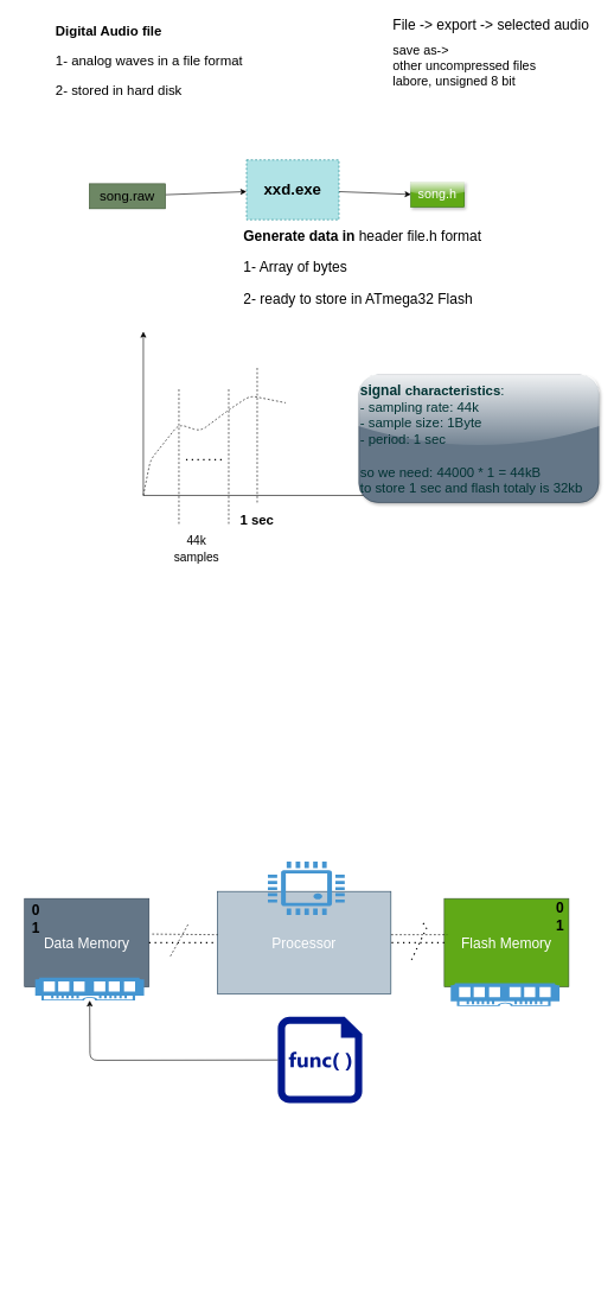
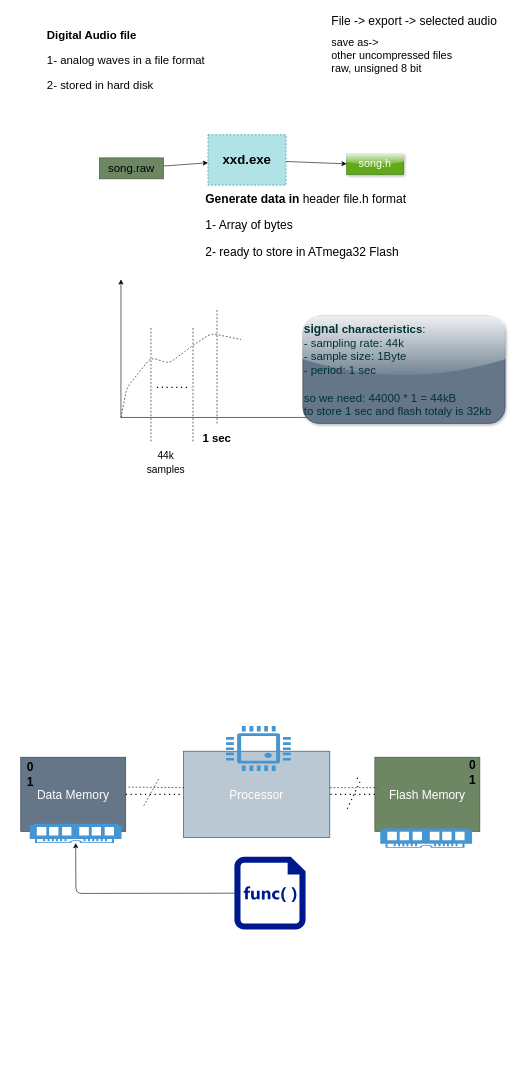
  <mxCell id="0" />
  <mxCell id="1" parent="0" />
  <mxCell id="2" style="edgeStyle=none;html=1;entryX=0;entryY=0.5;entryDx=0;entryDy=0;fontSize=17;" parent="1" source="3" target="6" edge="1"><mxGeometry relative="1" as="geometry" /></mxCell>
  <mxCell id="3" value="&lt;font color=&quot;#000000&quot; style=&quot;font-size: 22px;&quot;&gt;&lt;b&gt;xxd.exe&lt;/b&gt;&lt;/font&gt;" style="rounded=0;whiteSpace=wrap;html=1;fillColor=#b0e3e6;strokeColor=#0e8088;dashed=1;" parent="1" vertex="1"><mxGeometry x="346" y="224" width="130" height="84" as="geometry" /></mxCell>
  <mxCell id="4" style="edgeStyle=none;html=1;fontSize=17;" parent="1" source="5" target="3" edge="1"><mxGeometry relative="1" as="geometry" /></mxCell>
- <mxCell id="5" value="&lt;span style=&quot;color: rgb(0, 0, 0); font-size: 19px;&quot;&gt;song.raw&lt;/span&gt;" style="text;html=1;strokeColor=#3A5431;fillColor=#6d8764;align=center;verticalAlign=middle;whiteSpace=wrap;rounded=0;fontSize=18;fontColor=#ffffff;" parent="1" vertex="1"><mxGeometry x="125" y="257.5" width="107" height="35" as="geometry" /></mxCell>
- <mxCell id="6" value="song.h" style="text;html=1;align=center;verticalAlign=middle;whiteSpace=wrap;rounded=0;fontSize=18;shadow=1;glass=1;fillColor=#60a917;strokeColor=#2D7600;fontColor=#ffffff;" parent="1" vertex="1"><mxGeometry x="577" y="255" width="75" height="35" as="geometry" /></mxCell>
- <mxCell id="7" value="&lt;h1 style=&quot;font-size: 19px;&quot;&gt;&lt;font style=&quot;font-size: 19px;&quot;&gt;Digital Audio file&lt;/font&gt;&lt;/h1&gt;&lt;p style=&quot;font-size: 19px;&quot;&gt;&lt;font style=&quot;font-size: 19px;&quot;&gt;1- analog waves in a file format&lt;/font&gt;&lt;/p&gt;&lt;p style=&quot;font-size: 19px;&quot;&gt;&lt;font style=&quot;font-size: 19px;&quot;&gt;2- stored in hard disk&lt;/font&gt;&lt;/p&gt;" style="text;html=1;strokeColor=none;fillColor=none;spacing=5;spacingTop=-20;whiteSpace=wrap;overflow=hidden;rounded=0;fontSize=18;" parent="1" vertex="1"><mxGeometry x="73" y="30" width="300" height="120" as="geometry" /></mxCell>
- <mxCell id="8" value="&lt;h1 style=&quot;font-size: 20px;&quot;&gt;&lt;span style=&quot;font-weight: normal;&quot;&gt;File -&amp;gt; export -&amp;gt; selected audio&lt;/span&gt;&lt;/h1&gt;&lt;h1 style=&quot;font-size: 20px;&quot;&gt;&lt;div style=&quot;font-size: 18px; font-weight: 400;&quot;&gt;&lt;span style=&quot;&quot;&gt;&#09;&lt;/span&gt;save as-&amp;gt;&amp;nbsp;&lt;/div&gt;&lt;div style=&quot;font-size: 18px; font-weight: 400;&quot;&gt;&lt;span style=&quot;&quot;&gt;&#09;&lt;/span&gt;&lt;span style=&quot;&quot;&gt;&#09;&lt;/span&gt;other uncompressed files&lt;br&gt;&lt;/div&gt;&lt;div style=&quot;font-size: 18px; font-weight: 400;&quot;&gt;&lt;span style=&quot;&quot;&gt;&#09;&lt;/span&gt;&lt;span style=&quot;&quot;&gt;&#09;&lt;/span&gt;labore, unsigned 8 bit&lt;/div&gt;&lt;/h1&gt;" style="text;html=1;strokeColor=none;fillColor=none;spacing=5;spacingTop=-20;whiteSpace=wrap;overflow=hidden;rounded=0;fontSize=18;" parent="1" vertex="1"><mxGeometry x="547" y="20" width="292" height="125" as="geometry" /></mxCell>
+ <mxCell id="5" value="&lt;span style=&quot;color: rgb(0, 0, 0); font-size: 19px;&quot;&gt;song.raw&lt;/span&gt;" style="text;html=1;strokeColor=#3A5431;fillColor=#6d8764;align=center;verticalAlign=middle;whiteSpace=wrap;rounded=0;fontSize=18;fontColor=#ffffff;" parent="1" vertex="1"><mxGeometry x="165" y="262.5" width="107" height="35" as="geometry" /></mxCell>
+ <mxCell id="6" value="song.h" style="text;html=1;align=center;verticalAlign=middle;whiteSpace=wrap;rounded=0;fontSize=18;shadow=1;glass=1;fillColor=#60a917;strokeColor=#2D7600;fontColor=#ffffff;" parent="1" vertex="1"><mxGeometry x="577" y="255" width="95" height="35" as="geometry" /></mxCell>
+ <mxCell id="7" value="&lt;h1 style=&quot;font-size: 19px;&quot;&gt;&lt;font style=&quot;font-size: 19px;&quot;&gt;Digital Audio file&lt;/font&gt;&lt;/h1&gt;&lt;p style=&quot;font-size: 19px;&quot;&gt;&lt;font style=&quot;font-size: 19px;&quot;&gt;1- analog waves in a file format&lt;/font&gt;&lt;/p&gt;&lt;p style=&quot;font-size: 19px;&quot;&gt;&lt;font style=&quot;font-size: 19px;&quot;&gt;2- stored in hard disk&lt;/font&gt;&lt;/p&gt;" style="text;html=1;strokeColor=none;fillColor=none;spacing=5;spacingTop=-20;whiteSpace=wrap;overflow=hidden;rounded=0;fontSize=18;" parent="1" vertex="1"><mxGeometry x="73" y="45" width="300" height="120" as="geometry" /></mxCell>
+ <mxCell id="8" value="&lt;h1 style=&quot;font-size: 20px;&quot;&gt;&lt;span style=&quot;font-weight: normal;&quot;&gt;File -&amp;gt; export -&amp;gt; selected audio&lt;/span&gt;&lt;/h1&gt;&lt;h1 style=&quot;font-size: 20px;&quot;&gt;&lt;div style=&quot;font-size: 18px; font-weight: 400;&quot;&gt;&lt;span style=&quot;&quot;&gt;&#09;&lt;/span&gt;save as-&amp;gt;&amp;nbsp;&lt;/div&gt;&lt;div style=&quot;font-size: 18px; font-weight: 400;&quot;&gt;&lt;span style=&quot;&quot;&gt;&#09;&lt;/span&gt;&lt;span style=&quot;&quot;&gt;&#09;&lt;/span&gt;other uncompressed files&lt;br&gt;&lt;/div&gt;&lt;div style=&quot;font-size: 18px; font-weight: 400;&quot;&gt;&lt;span style=&quot;&quot;&gt;&#09;&lt;/span&gt;&lt;span style=&quot;&quot;&gt;&#09;&lt;/span&gt;raw, unsigned 8 bit&lt;/div&gt;&lt;/h1&gt;" style="text;html=1;strokeColor=none;fillColor=none;spacing=5;spacingTop=-20;whiteSpace=wrap;overflow=hidden;rounded=0;fontSize=18;" parent="1" vertex="1"><mxGeometry x="547" y="20" width="292" height="125" as="geometry" /></mxCell>
  <mxCell id="9" value="&lt;h1 style=&quot;font-size: 20px;&quot;&gt;&lt;br&gt;&lt;/h1&gt;" style="text;html=1;strokeColor=none;fillColor=none;spacing=5;spacingTop=-20;whiteSpace=wrap;overflow=hidden;rounded=0;fontSize=18;" parent="1" vertex="1"><mxGeometry x="331" y="329" width="300" height="125" as="geometry" /></mxCell>
  <mxCell id="10" value="" style="endArrow=classic;html=1;fontSize=19;" parent="1" edge="1"><mxGeometry width="50" height="50" relative="1" as="geometry"><mxPoint x="201" y="695" as="sourcePoint" /><mxPoint x="201" y="465" as="targetPoint" /></mxGeometry></mxCell>
  <mxCell id="11" value="" style="endArrow=classic;html=1;fontSize=19;" parent="1" edge="1"><mxGeometry width="50" height="50" relative="1" as="geometry"><mxPoint x="201" y="695" as="sourcePoint" /><mxPoint x="531" y="695" as="targetPoint" /></mxGeometry></mxCell>
  <mxCell id="12" value="" style="endArrow=none;dashed=1;html=1;fontSize=19;" parent="1" edge="1"><mxGeometry width="50" height="50" relative="1" as="geometry"><mxPoint x="201" y="695" as="sourcePoint" /><mxPoint x="401" y="565" as="targetPoint" /><Array as="points"><mxPoint x="211" y="645" /><mxPoint x="251" y="595" /><mxPoint x="281" y="605" /><mxPoint x="321" y="575" /><mxPoint x="351" y="555" /></Array></mxGeometry></mxCell>
  <mxCell id="13" value="" style="endArrow=none;dashed=1;html=1;fontSize=19;" parent="1" edge="1"><mxGeometry width="50" height="50" relative="1" as="geometry"><mxPoint x="361" y="705" as="sourcePoint" /><mxPoint x="361" y="515" as="targetPoint" /></mxGeometry></mxCell>
  <mxCell id="14" value="&lt;b&gt;1 sec&lt;/b&gt;" style="text;html=1;strokeColor=none;fillColor=none;align=center;verticalAlign=middle;whiteSpace=wrap;rounded=0;fontSize=19;" parent="1" vertex="1"><mxGeometry x="331" y="715" width="60" height="30" as="geometry" /></mxCell>
  <mxCell id="15" value="" style="endArrow=none;dashed=1;html=1;fontSize=19;" parent="1" edge="1"><mxGeometry width="50" height="50" relative="1" as="geometry"><mxPoint x="251" y="735" as="sourcePoint" /><mxPoint x="251" y="545" as="targetPoint" /></mxGeometry></mxCell>
  <mxCell id="16" value="" style="endArrow=none;dashed=1;html=1;fontSize=19;" parent="1" edge="1"><mxGeometry width="50" height="50" relative="1" as="geometry"><mxPoint x="321" y="735" as="sourcePoint" /><mxPoint x="321" y="545" as="targetPoint" /></mxGeometry></mxCell>
  <mxCell id="17" value="" style="endArrow=none;dashed=1;html=1;dashPattern=1 3;strokeWidth=2;fontSize=19;" parent="1" edge="1"><mxGeometry width="50" height="50" relative="1" as="geometry"><mxPoint x="261" y="645" as="sourcePoint" /><mxPoint x="311" y="645" as="targetPoint" /></mxGeometry></mxCell>
  <mxCell id="18" value="&lt;font style=&quot;font-size: 17px;&quot;&gt;44k samples&lt;/font&gt;" style="text;html=1;strokeColor=none;fillColor=none;align=center;verticalAlign=middle;whiteSpace=wrap;rounded=0;fontSize=19;" parent="1" vertex="1"><mxGeometry x="246" y="755" width="60" height="30" as="geometry" /></mxCell>
  <mxCell id="19" value="&lt;h1 style=&quot;font-size: 20px;&quot;&gt;Generate data in&amp;nbsp;&lt;span style=&quot;background-color: initial; font-weight: normal;&quot;&gt;header file.h format&lt;/span&gt;&lt;/h1&gt;&lt;p style=&quot;font-size: 20px;&quot;&gt;&lt;font style=&quot;font-size: 20px;&quot;&gt;1- Array of bytes&lt;/font&gt;&lt;/p&gt;&lt;p style=&quot;font-size: 20px;&quot;&gt;2- ready to store in ATmega32 Flash&lt;/p&gt;&lt;p style=&quot;font-size: 20px;&quot;&gt;&lt;br&gt;&lt;/p&gt;" style="text;html=1;strokeColor=none;fillColor=none;spacing=5;spacingTop=-20;whiteSpace=wrap;overflow=hidden;rounded=0;fontSize=18;" parent="1" vertex="1"><mxGeometry x="337" y="316" width="388" height="151" as="geometry" /></mxCell>
  <mxCell id="20" value="&lt;font color=&quot;#003333&quot;&gt;&lt;font style=&quot;font-size: 20px;&quot;&gt;&lt;b&gt;signal &lt;/b&gt;&lt;/font&gt;&lt;b&gt;characteristics&lt;/b&gt;: &lt;br&gt;- sampling rate: 44k&lt;br&gt;- sample size: 1Byte&lt;br&gt;- period: 1 sec&lt;br&gt;&lt;br&gt;so we need: 44000 * 1 = 44kB&lt;br&gt;to store 1 sec and flash totaly is 32kb&amp;nbsp;&lt;/font&gt;" style="text;html=1;strokeColor=#314354;fillColor=#647687;align=left;verticalAlign=middle;whiteSpace=wrap;rounded=1;fontSize=19;fontColor=#ffffff;glass=1;shadow=1;" parent="1" vertex="1"><mxGeometry x="504" y="526" width="337" height="179" as="geometry" /></mxCell>
  <mxCell id="21" value="&lt;font color=&quot;#ffffff&quot;&gt;Processor&lt;/font&gt;" style="rounded=0;whiteSpace=wrap;html=1;shadow=0;glass=0;sketch=0;fontSize=20;fillColor=#bac8d3;strokeColor=#23445d;" parent="1" vertex="1"><mxGeometry x="305" y="1251" width="244" height="144" as="geometry" /></mxCell>
  <mxCell id="22" value="&lt;font color=&quot;#ffffff&quot;&gt;Data Memory&lt;/font&gt;" style="rounded=0;whiteSpace=wrap;html=1;shadow=0;glass=0;sketch=0;fontSize=20;fontColor=#ffffff;fillColor=#647687;strokeColor=#314354;" parent="1" vertex="1"><mxGeometry x="34" y="1261" width="175" height="124" as="geometry" /></mxCell>
  <mxCell id="23" value="Harvard Architecture" style="text;html=1;strokeColor=none;fillColor=none;align=center;verticalAlign=middle;whiteSpace=wrap;rounded=0;shadow=0;glass=0;sketch=0;fontSize=20;fontColor=#FFFFFF;" parent="1" vertex="1"><mxGeometry x="20" y="821" width="231" height="49" as="geometry" /></mxCell>
  <mxCell id="24" value="" style="endArrow=none;dashed=1;html=1;fontSize=20;fontColor=#FFFFFF;exitX=1.025;exitY=0.402;exitDx=0;exitDy=0;exitPerimeter=0;entryX=0.002;entryY=0.422;entryDx=0;entryDy=0;entryPerimeter=0;" parent="1" source="22" target="21" edge="1"><mxGeometry width="50" height="50" relative="1" as="geometry"><mxPoint x="363" y="1229" as="sourcePoint" /><mxPoint x="413" y="1179" as="targetPoint" /></mxGeometry></mxCell>
  <mxCell id="25" value="" style="endArrow=none;dashed=1;html=1;dashPattern=1 3;strokeWidth=2;fontSize=20;fontColor=#FFFFFF;exitX=1;exitY=0.5;exitDx=0;exitDy=0;entryX=0;entryY=0.5;entryDx=0;entryDy=0;" parent="1" source="22" target="21" edge="1"><mxGeometry width="50" height="50" relative="1" as="geometry"><mxPoint x="363" y="1229" as="sourcePoint" /><mxPoint x="413" y="1179" as="targetPoint" /></mxGeometry></mxCell>
  <mxCell id="26" value="" style="endArrow=none;dashed=1;html=1;fontSize=20;fontColor=#FFFFFF;" parent="1" edge="1"><mxGeometry width="50" height="50" relative="1" as="geometry"><mxPoint x="239" y="1342" as="sourcePoint" /><mxPoint x="264" y="1297" as="targetPoint" /></mxGeometry></mxCell>
- <mxCell id="27" value="&lt;font color=&quot;#ffffff&quot;&gt;Flash Memory&lt;/font&gt;" style="rounded=0;whiteSpace=wrap;html=1;shadow=0;glass=0;sketch=0;fontSize=20;fontColor=#ffffff;fillColor=#60a917;strokeColor=#3A5431;" parent="1" vertex="1"><mxGeometry x="624" y="1261" width="175" height="124" as="geometry" /></mxCell>
+ <mxCell id="27" value="&lt;font color=&quot;#ffffff&quot;&gt;Flash Memory&lt;/font&gt;" style="rounded=0;whiteSpace=wrap;html=1;shadow=0;glass=0;sketch=0;fontSize=20;fontColor=#ffffff;fillColor=#6d8764;strokeColor=#3A5431;" parent="1" vertex="1"><mxGeometry x="624" y="1261" width="175" height="124" as="geometry" /></mxCell>
  <mxCell id="28" value="" style="endArrow=none;dashed=1;html=1;dashPattern=1 3;strokeWidth=2;fontSize=20;fontColor=#FFFFFF;exitX=0;exitY=0.5;exitDx=0;exitDy=0;entryX=1;entryY=0.5;entryDx=0;entryDy=0;" parent="1" source="27" target="21" edge="1"><mxGeometry width="50" height="50" relative="1" as="geometry"><mxPoint x="439" y="1229" as="sourcePoint" /><mxPoint x="489" y="1179" as="targetPoint" /></mxGeometry></mxCell>
  <mxCell id="29" value="" style="endArrow=none;dashed=1;html=1;fontSize=20;fontColor=#FFFFFF;exitX=1.001;exitY=0.422;exitDx=0;exitDy=0;exitPerimeter=0;entryX=0.023;entryY=0.409;entryDx=0;entryDy=0;entryPerimeter=0;" parent="1" source="21" target="27" edge="1"><mxGeometry width="50" height="50" relative="1" as="geometry"><mxPoint x="541" y="1335" as="sourcePoint" /><mxPoint x="628" y="1335" as="targetPoint" /></mxGeometry></mxCell>
  <mxCell id="30" value="" style="endArrow=none;dashed=1;html=1;dashPattern=1 3;strokeWidth=2;fontSize=20;fontColor=#FFFFFF;startArrow=none;" parent="1" source="32" edge="1"><mxGeometry width="50" height="50" relative="1" as="geometry"><mxPoint x="578" y="1347" as="sourcePoint" /><mxPoint x="594" y="1295" as="targetPoint" /></mxGeometry></mxCell>
  <mxCell id="31" value="" style="endArrow=none;dashed=1;html=1;dashPattern=1 3;strokeWidth=2;fontSize=20;fontColor=#FFFFFF;entryX=0.752;entryY=1.02;entryDx=0;entryDy=0;entryPerimeter=0;" parent="1" target="32" edge="1"><mxGeometry width="50" height="50" relative="1" as="geometry"><mxPoint x="578" y="1347" as="sourcePoint" /><mxPoint x="594" y="1295" as="targetPoint" /></mxGeometry></mxCell>
  <mxCell id="32" value="&lt;font style=&quot;font-size: 18px;&quot;&gt;bus set&lt;/font&gt;" style="text;html=1;align=center;verticalAlign=middle;resizable=0;points=[];autosize=1;strokeColor=none;fillColor=none;fontSize=20;fontColor=#FFFFFF;" parent="1" vertex="1"><mxGeometry x="544" y="1261" width="76" height="36" as="geometry" /></mxCell>
  <mxCell id="33" value="&lt;font style=&quot;font-size: 20px;&quot; color=&quot;#000000&quot;&gt;&lt;b&gt;0&lt;br&gt;1&lt;/b&gt;&lt;/font&gt;" style="text;html=1;strokeColor=none;fillColor=none;align=center;verticalAlign=middle;whiteSpace=wrap;rounded=0;shadow=0;glass=0;sketch=0;fontSize=18;fontColor=#FFFFFF;" parent="1" vertex="1"><mxGeometry x="757" y="1272" width="60" height="30" as="geometry" /></mxCell>
  <mxCell id="34" value="&lt;b style=&quot;font-size: 20px;&quot;&gt;&lt;font style=&quot;font-size: 20px;&quot; color=&quot;#000000&quot;&gt;0&lt;br&gt;1&lt;/font&gt;&lt;/b&gt;" style="text;html=1;strokeColor=none;fillColor=none;align=center;verticalAlign=middle;whiteSpace=wrap;rounded=0;shadow=0;glass=0;sketch=0;fontSize=18;fontColor=#FFFFFF;" parent="1" vertex="1"><mxGeometry x="20" y="1275" width="60" height="30" as="geometry" /></mxCell>
  <mxCell id="35" value="&lt;h1&gt;Harvard Archiecture&lt;/h1&gt;&lt;p&gt;Lorem ipsum dolor sit amet, samples adipisicing elit, sed do eiusmod tempor incididunt ut labore et dolore magna aliqua.&lt;/p&gt;" style="text;html=1;strokeColor=none;fillColor=none;spacing=5;spacingTop=-20;whiteSpace=wrap;overflow=hidden;rounded=0;shadow=0;glass=0;sketch=0;fontSize=18;fontColor=#FFFFFF;" parent="1" vertex="1"><mxGeometry x="54" y="1580" width="586" height="209" as="geometry" /></mxCell>
  <mxCell id="36" value="" style="pointerEvents=1;shadow=0;dashed=0;html=1;strokeColor=none;fillColor=#4495D1;labelPosition=center;verticalLabelPosition=bottom;verticalAlign=top;align=center;outlineConnect=0;shape=mxgraph.veeam.ram;rounded=1;glass=0;sketch=0;fontSize=18;fontColor=#FFFFFF;" parent="1" vertex="1"><mxGeometry x="633" y="1380" width="153" height="32" as="geometry" /></mxCell>
  <mxCell id="37" value="" style="pointerEvents=1;shadow=0;dashed=0;html=1;strokeColor=none;fillColor=#4495D1;labelPosition=center;verticalLabelPosition=bottom;verticalAlign=top;align=center;outlineConnect=0;shape=mxgraph.veeam.ram;rounded=1;glass=0;sketch=0;fontSize=18;fontColor=#FFFFFF;" parent="1" vertex="1"><mxGeometry x="49" y="1372" width="153" height="32" as="geometry" /></mxCell>
  <mxCell id="38" value="" style="pointerEvents=1;shadow=0;dashed=0;html=1;strokeColor=none;fillColor=#4495D1;labelPosition=center;verticalLabelPosition=bottom;verticalAlign=top;align=center;outlineConnect=0;shape=mxgraph.veeam.cpu;rounded=1;glass=0;sketch=0;fontSize=18;fontColor=#FFFFFF;" parent="1" vertex="1"><mxGeometry x="376" y="1209" width="108" height="75" as="geometry" /></mxCell>
  <mxCell id="39" style="edgeStyle=none;html=1;fontSize=20;fontColor=#000000;jumpStyle=line;" parent="1" source="40" target="37" edge="1"><mxGeometry relative="1" as="geometry"><Array as="points"><mxPoint x="126" y="1488" /></Array></mxGeometry></mxCell>
  <mxCell id="40" value="" style="sketch=0;aspect=fixed;pointerEvents=1;shadow=0;dashed=0;html=1;strokeColor=none;labelPosition=center;verticalLabelPosition=bottom;verticalAlign=top;align=center;fillColor=#00188D;shape=mxgraph.mscae.enterprise.code_file;rounded=1;glass=0;fontSize=18;fontColor=#FFFFFF;" parent="1" vertex="1"><mxGeometry x="390" y="1427" width="118.58" height="121" as="geometry" /></mxCell>
  <mxCell id="41" value="&lt;font color=&quot;#ffffff&quot;&gt;code Data&lt;/font&gt;" style="text;html=1;strokeColor=none;fillColor=none;align=center;verticalAlign=middle;whiteSpace=wrap;rounded=0;shadow=0;glass=0;sketch=0;fontSize=20;fontColor=#000000;" parent="1" vertex="1"><mxGeometry x="321" y="1432" width="60" height="30" as="geometry" /></mxCell>
